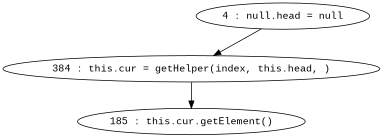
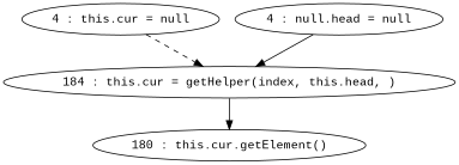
  digraph {
    fontname="Liberation Mono"
    node [fontname="Liberation Mono"]
    edge [fontname="Liberation Mono"]
-   "184 : this.cur = getHelper(index, this.head, )" [label="384 : this.cur = getHelper(index, this.head, )"]
-   "185 : this.cur.getElement()"
+   "4 : this.cur = null"
+   "184 : this.cur = getHelper(index, this.head, )"
+   "185 : this.cur.getElement()" [label="180 : this.cur.getElement()"]
    n4 [label="4 : null.head = null"]
+   "4 : this.cur = null" -> "184 : this.cur = getHelper(index, this.head, )" [style=dashed]
    "184 : this.cur = getHelper(index, this.head, )" -> "185 : this.cur.getElement()"
    n4 -> "184 : this.cur = getHelper(index, this.head, )"
  }
